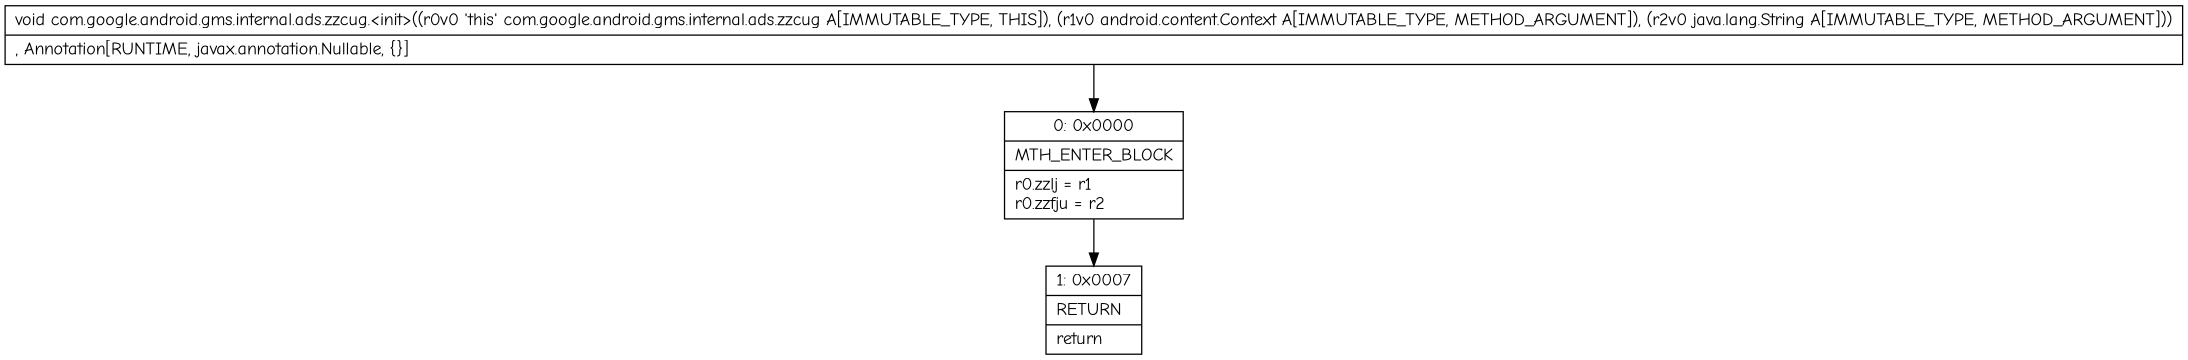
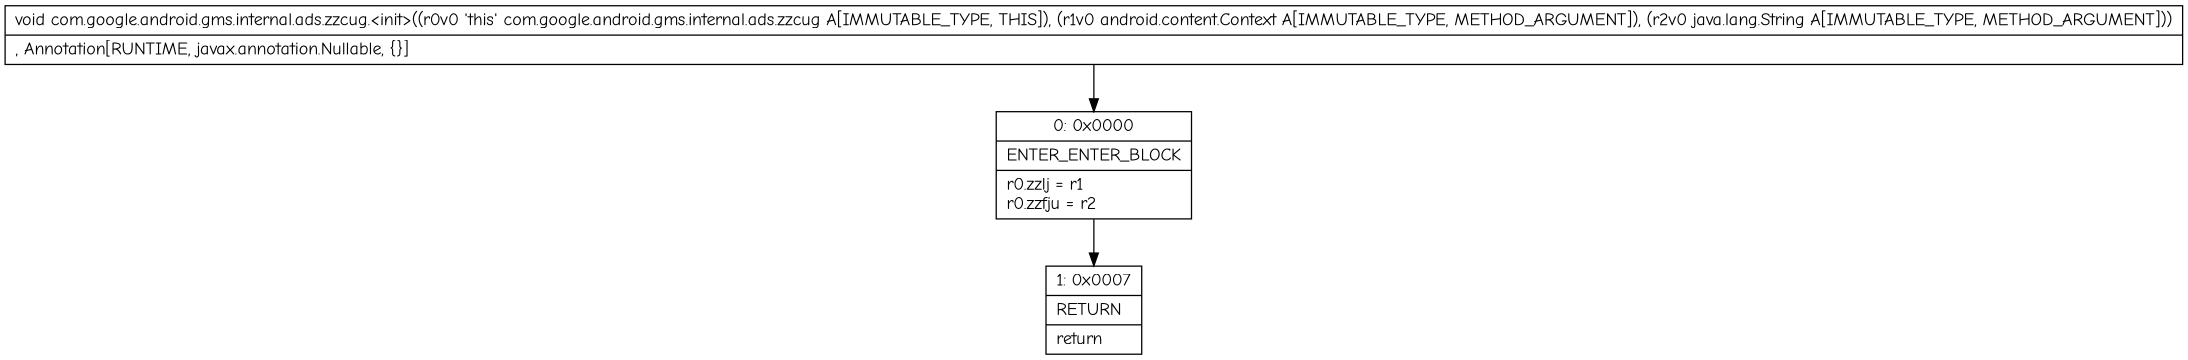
  digraph {
    fontname="Comic Neue"
    node [shape=record fontname="Comic Neue"]
    edge [fontname="Comic Neue"]
-   n1 [label="{0\:\ 0x0000|MTH_ENTER_BLOCK\l|r0.zzlj = r1\lr0.zzfju = r2\l}"]
+   n1 [label="{0\:\ 0x0000|ENTER_ENTER_BLOCK\l|r0.zzlj = r1\lr0.zzfju = r2\l}"]
    n2 [label="{1\:\ 0x0007|RETURN\l|return\l}"]
    n3 [label="{void com.google.android.gms.internal.ads.zzcug.\<init\>((r0v0 'this' com.google.android.gms.internal.ads.zzcug A[IMMUTABLE_TYPE, THIS]), (r1v0 android.content.Context A[IMMUTABLE_TYPE, METHOD_ARGUMENT]), (r2v0 java.lang.String A[IMMUTABLE_TYPE, METHOD_ARGUMENT]))  | , Annotation[RUNTIME, javax.annotation.Nullable, \{\}]\l}"]
    n1 -> n2
    n3 -> n1
  }
